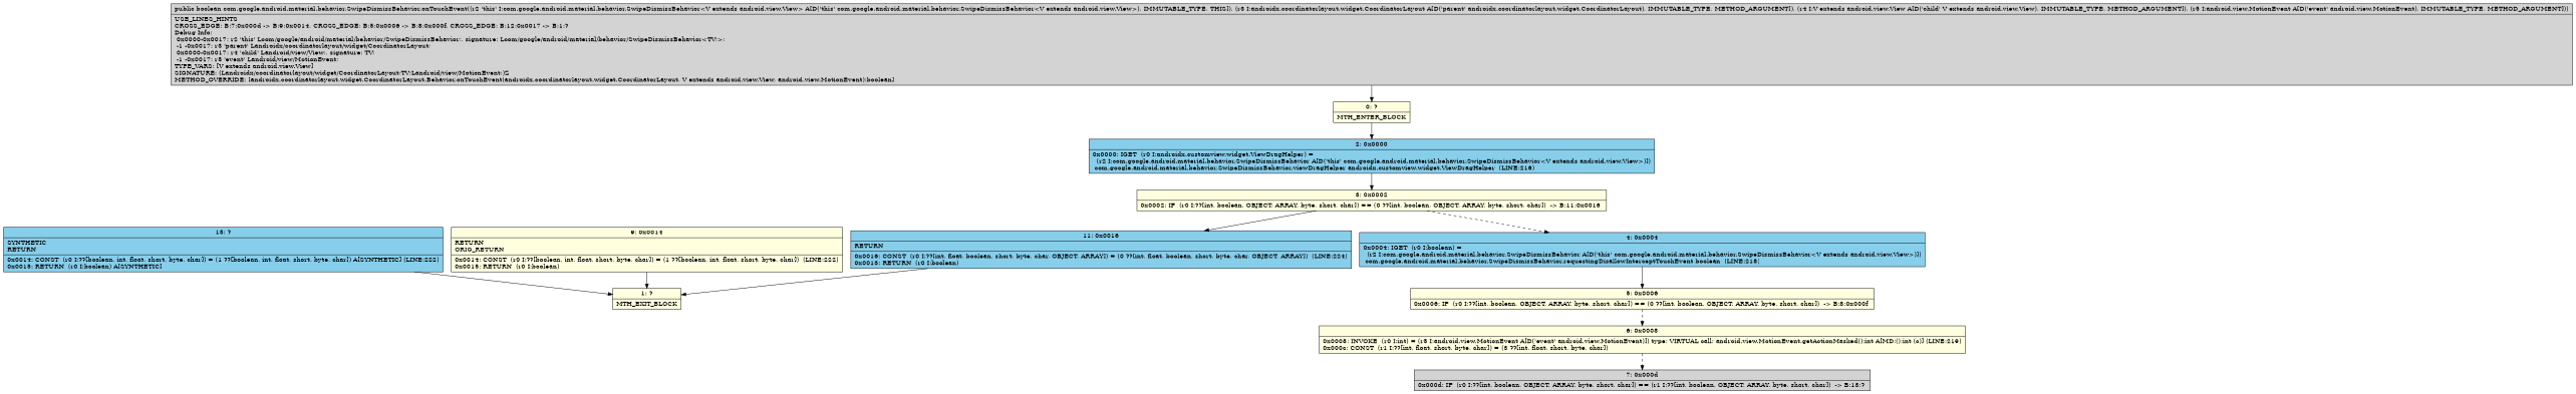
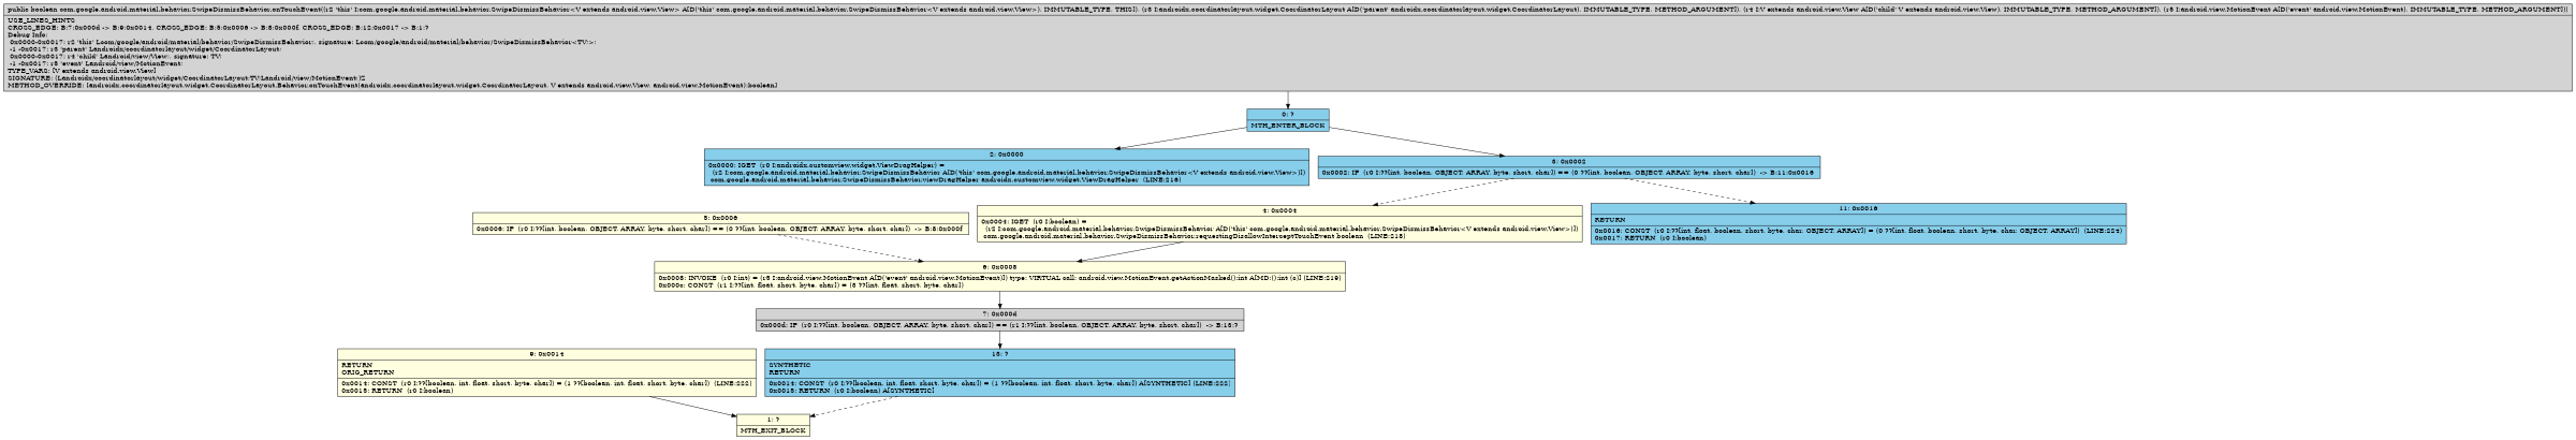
  digraph {
    node [fillcolor=skyblue shape=record style=filled]
-   n1 [fillcolor=lightyellow label="{0\:\ ?|MTH_ENTER_BLOCK\l}"]
+   n1 [label="{0\:\ ?|MTH_ENTER_BLOCK\l}"]
    n2 [label="{2\:\ 0x0000|0x0000: IGET  (r0 I:androidx.customview.widget.ViewDragHelper) = \l  (r2 I:com.google.android.material.behavior.SwipeDismissBehavior A[D('this' com.google.android.material.behavior.SwipeDismissBehavior\<V extends android.view.View\>)])\l com.google.android.material.behavior.SwipeDismissBehavior.viewDragHelper androidx.customview.widget.ViewDragHelper  (LINE:216)\l}"]
-   n3 [fillcolor=lightyellow label="{3\:\ 0x0002|0x0002: IF  (r0 I:??[int, boolean, OBJECT, ARRAY, byte, short, char]) == (0 ??[int, boolean, OBJECT, ARRAY, byte, short, char])  \-\> B:11:0x0016 \l}"]
-   n4 [label="{4\:\ 0x0004|0x0004: IGET  (r0 I:boolean) = \l  (r2 I:com.google.android.material.behavior.SwipeDismissBehavior A[D('this' com.google.android.material.behavior.SwipeDismissBehavior\<V extends android.view.View\>)])\l com.google.android.material.behavior.SwipeDismissBehavior.requestingDisallowInterceptTouchEvent boolean  (LINE:218)\l}"]
-   n5 [label="{11\:\ 0x0016|RETURN\l|0x0016: CONST  (r0 I:??[int, float, boolean, short, byte, char, OBJECT, ARRAY]) = (0 ??[int, float, boolean, short, byte, char, OBJECT, ARRAY])  (LINE:224)\l0x0013: RETURN  (r0 I:boolean) \l}"]
+   n3 [label="{3\:\ 0x0002|0x0002: IF  (r0 I:??[int, boolean, OBJECT, ARRAY, byte, short, char]) == (0 ??[int, boolean, OBJECT, ARRAY, byte, short, char])  \-\> B:11:0x0016 \l}"]
+   n4 [fillcolor=lightyellow label="{4\:\ 0x0004|0x0004: IGET  (r0 I:boolean) = \l  (r2 I:com.google.android.material.behavior.SwipeDismissBehavior A[D('this' com.google.android.material.behavior.SwipeDismissBehavior\<V extends android.view.View\>)])\l com.google.android.material.behavior.SwipeDismissBehavior.requestingDisallowInterceptTouchEvent boolean  (LINE:218)\l}"]
+   n5 [label="{11\:\ 0x0016|RETURN\l|0x0016: CONST  (r0 I:??[int, float, boolean, short, byte, char, OBJECT, ARRAY]) = (0 ??[int, float, boolean, short, byte, char, OBJECT, ARRAY])  (LINE:224)\l0x0017: RETURN  (r0 I:boolean) \l}"]
    n6 [fillcolor=lightyellow label="{5\:\ 0x0006|0x0006: IF  (r0 I:??[int, boolean, OBJECT, ARRAY, byte, short, char]) == (0 ??[int, boolean, OBJECT, ARRAY, byte, short, char])  \-\> B:8:0x000f \l}"]
    n7 [fillcolor=lightyellow label="{1\:\ ?|MTH_EXIT_BLOCK\l}"]
    n8 [fillcolor=lightyellow label="{6\:\ 0x0008|0x0008: INVOKE  (r0 I:int) = (r5 I:android.view.MotionEvent A[D('event' android.view.MotionEvent)]) type: VIRTUAL call: android.view.MotionEvent.getActionMasked():int A[MD:():int (c)] (LINE:219)\l0x000c: CONST  (r1 I:??[int, float, short, byte, char]) = (3 ??[int, float, short, byte, char]) \l}"]
    n9 [fillcolor=lightgrey label="{7\:\ 0x000d|0x000d: IF  (r0 I:??[int, boolean, OBJECT, ARRAY, byte, short, char]) == (r1 I:??[int, boolean, OBJECT, ARRAY, byte, short, char])  \-\> B:13:? \l}"]
    n10 [label="{13\:\ ?|SYNTHETIC\lRETURN\l|0x0014: CONST  (r0 I:??[boolean, int, float, short, byte, char]) = (1 ??[boolean, int, float, short, byte, char]) A[SYNTHETIC] (LINE:222)\l0x0015: RETURN  (r0 I:boolean) A[SYNTHETIC]\l}"]
    n11 [fillcolor=lightyellow label="{9\:\ 0x0014|RETURN\lORIG_RETURN\l|0x0014: CONST  (r0 I:??[boolean, int, float, short, byte, char]) = (1 ??[boolean, int, float, short, byte, char])  (LINE:222)\l0x0015: RETURN  (r0 I:boolean) \l}"]
    n12 [fillcolor=lightgrey label="{public boolean com.google.android.material.behavior.SwipeDismissBehavior.onTouchEvent((r2 'this' I:com.google.android.material.behavior.SwipeDismissBehavior\<V extends android.view.View\> A[D('this' com.google.android.material.behavior.SwipeDismissBehavior\<V extends android.view.View\>), IMMUTABLE_TYPE, THIS]), (r3 I:androidx.coordinatorlayout.widget.CoordinatorLayout A[D('parent' androidx.coordinatorlayout.widget.CoordinatorLayout), IMMUTABLE_TYPE, METHOD_ARGUMENT]), (r4 I:V extends android.view.View A[D('child' V extends android.view.View), IMMUTABLE_TYPE, METHOD_ARGUMENT]), (r5 I:android.view.MotionEvent A[D('event' android.view.MotionEvent), IMMUTABLE_TYPE, METHOD_ARGUMENT]))  | USE_LINES_HINTS\lCROSS_EDGE: B:7:0x000d \-\> B:9:0x0014, CROSS_EDGE: B:5:0x0006 \-\> B:8:0x000f, CROSS_EDGE: B:12:0x0017 \-\> B:1:?\lDebug Info:\l  0x0000\-0x0017: r2 'this' Lcom\/google\/android\/material\/behavior\/SwipeDismissBehavior;, signature: Lcom\/google\/android\/material\/behavior\/SwipeDismissBehavior\<TV;\>;\l  \-1 \-0x0017: r3 'parent' Landroidx\/coordinatorlayout\/widget\/CoordinatorLayout;\l  0x0000\-0x0017: r4 'child' Landroid\/view\/View;, signature: TV;\l  \-1 \-0x0017: r5 'event' Landroid\/view\/MotionEvent;\lTYPE_VARS: [V extends android.view.View]\lSIGNATURE: (Landroidx\/coordinatorlayout\/widget\/CoordinatorLayout;TV;Landroid\/view\/MotionEvent;)Z\lMETHOD_OVERRIDE: [androidx.coordinatorlayout.widget.CoordinatorLayout.Behavior.onTouchEvent(androidx.coordinatorlayout.widget.CoordinatorLayout, V extends android.view.View, android.view.MotionEvent):boolean]\l}"]
    n1 -> n2
-   n2 -> n3
+   n1 -> n3
    n3 -> n4 [style=dashed]
-   n3 -> n5
-   n4 -> n6
-   n5 -> n7
+   n3 -> n5 [style=dashed]
+   n4 -> n8
    n6 -> n8 [style=dashed]
-   n8 -> n9 [style=dashed]
-   n10 -> n7
+   n8 -> n9
+   n9 -> n10
+   n10 -> n7 [style=dashed]
    n11 -> n7
    n12 -> n1
  }
